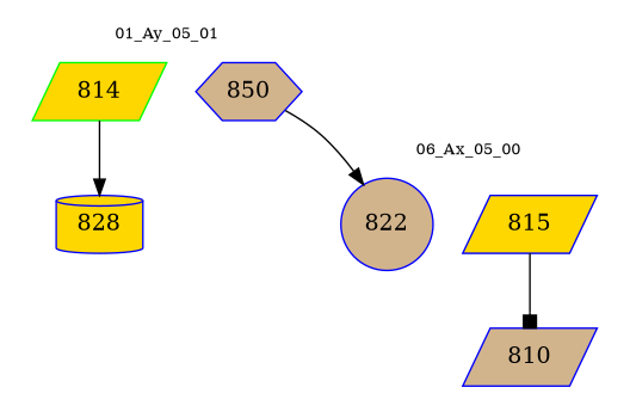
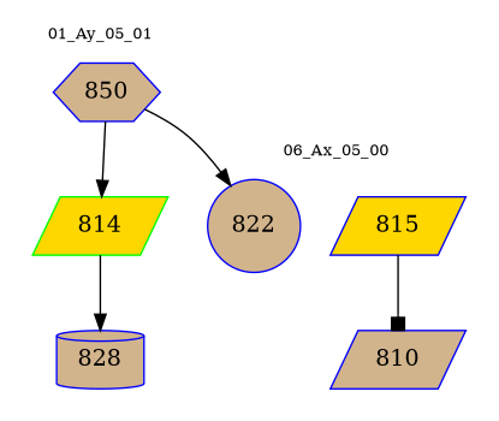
  digraph {
    node [color=blue fillcolor=tan shape=parallelogram style=filled]
    edge [arrowhead=normal color=black]
    n1 [fillcolor=gold label=815]
    n2 [label=810]
    n3 [label=822 shape=circle]
    n4 [label=850 shape=hexagon]
    n5 [color=green fillcolor=gold label=814]
-   n6 [fillcolor=gold label=828 shape=cylinder]
+   n6 [label=828 shape=cylinder]
    subgraph cluster_1 {
      color=white
      fontsize=10
      label="06_Ax_05_00"
      n1
      n2
      n3
    }
    subgraph cluster_2 {
      color=white
      fontsize=10
      label="01_Ay_05_01"
      n4
      n5
      n6
    }
    n1 -> n2 [arrowhead=box]
    n4 -> n3
+   n4 -> n5
    n5 -> n6
  }
